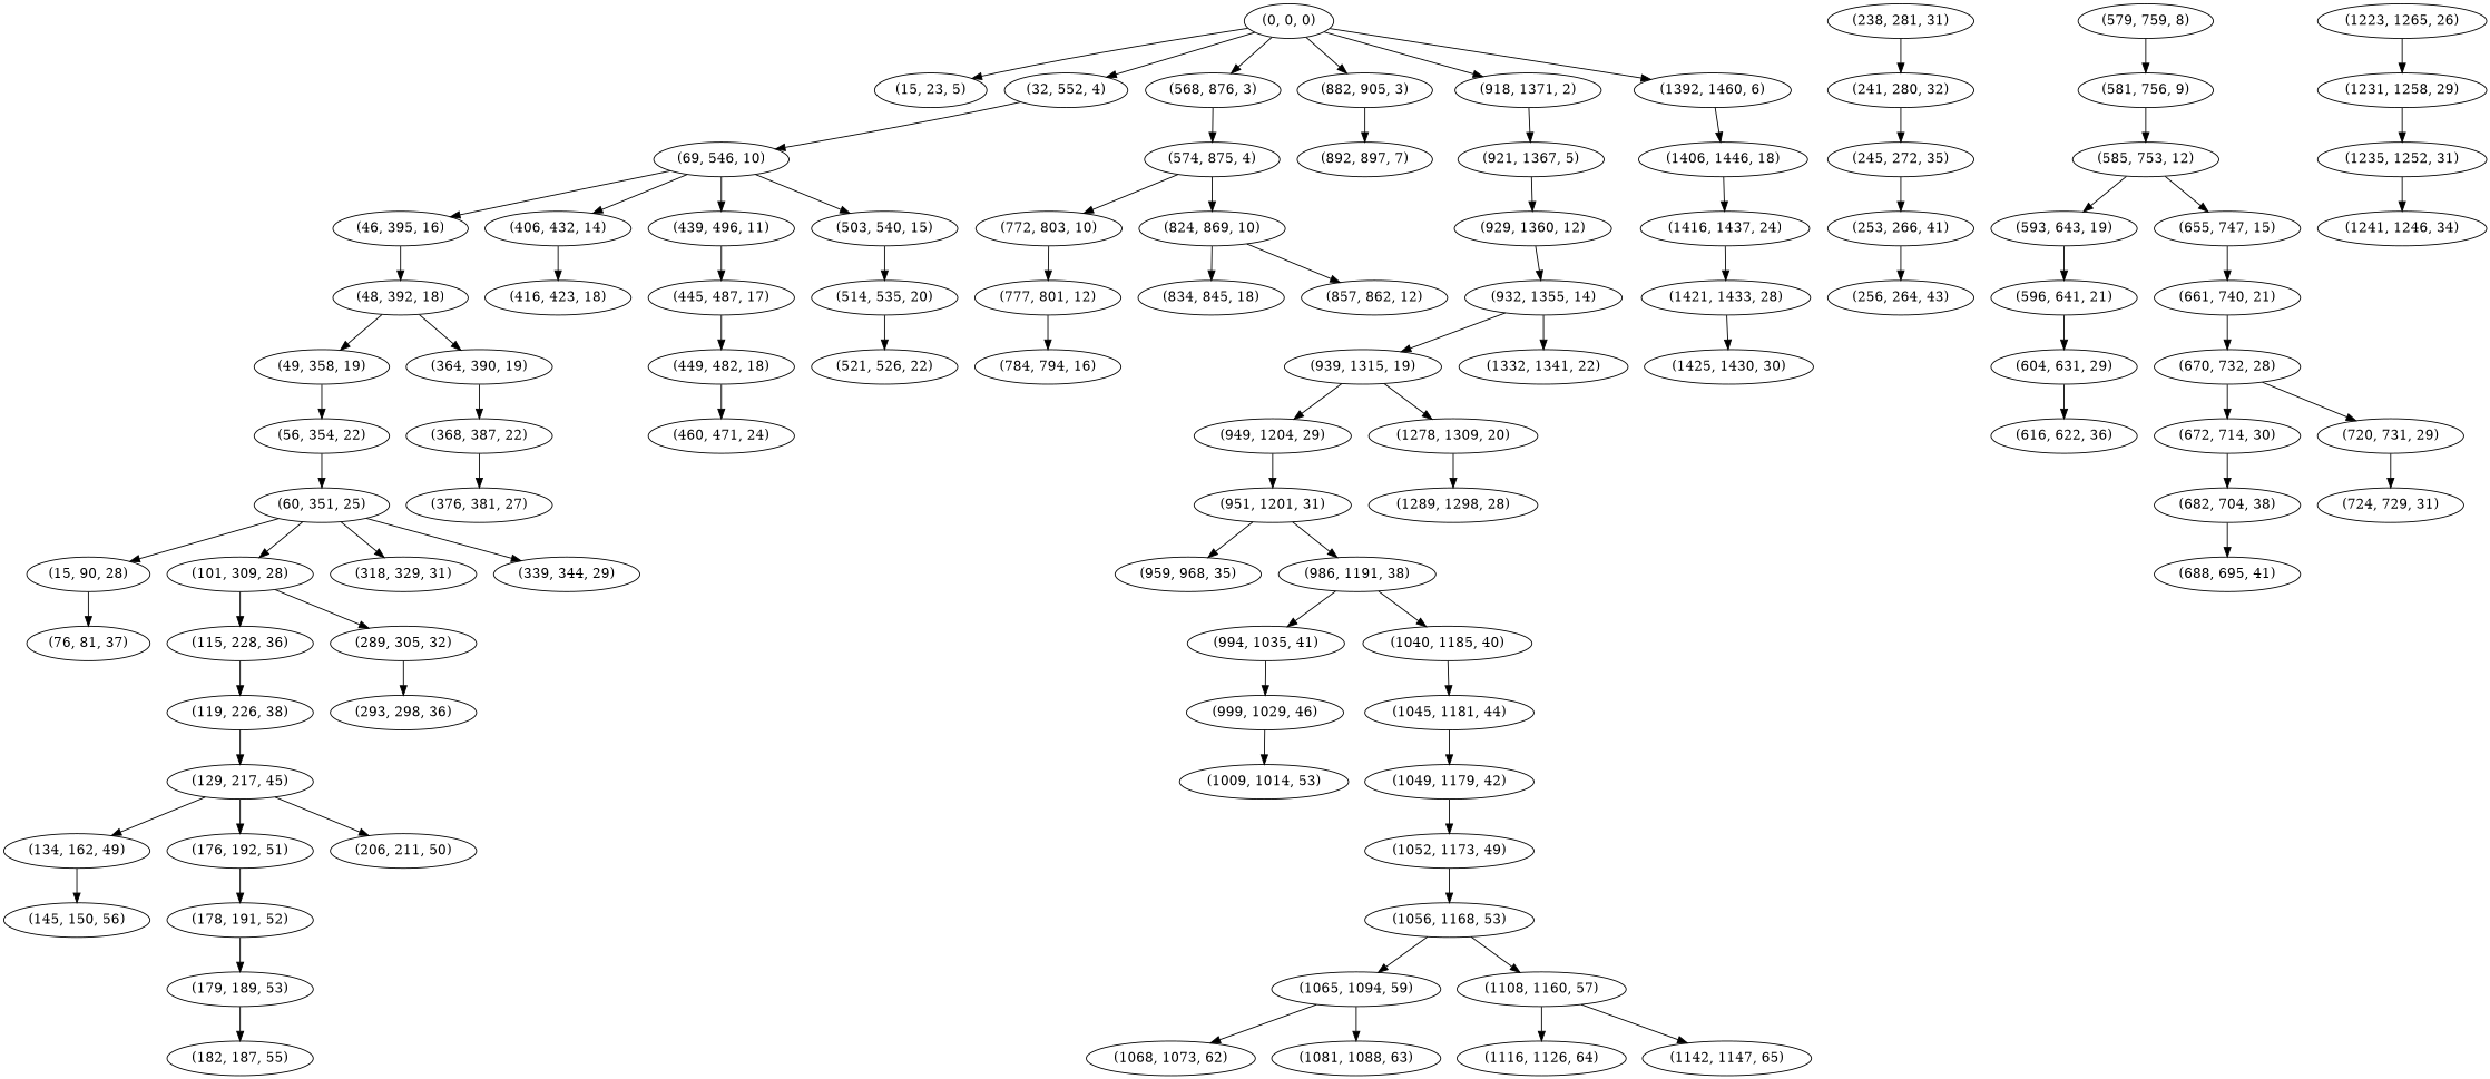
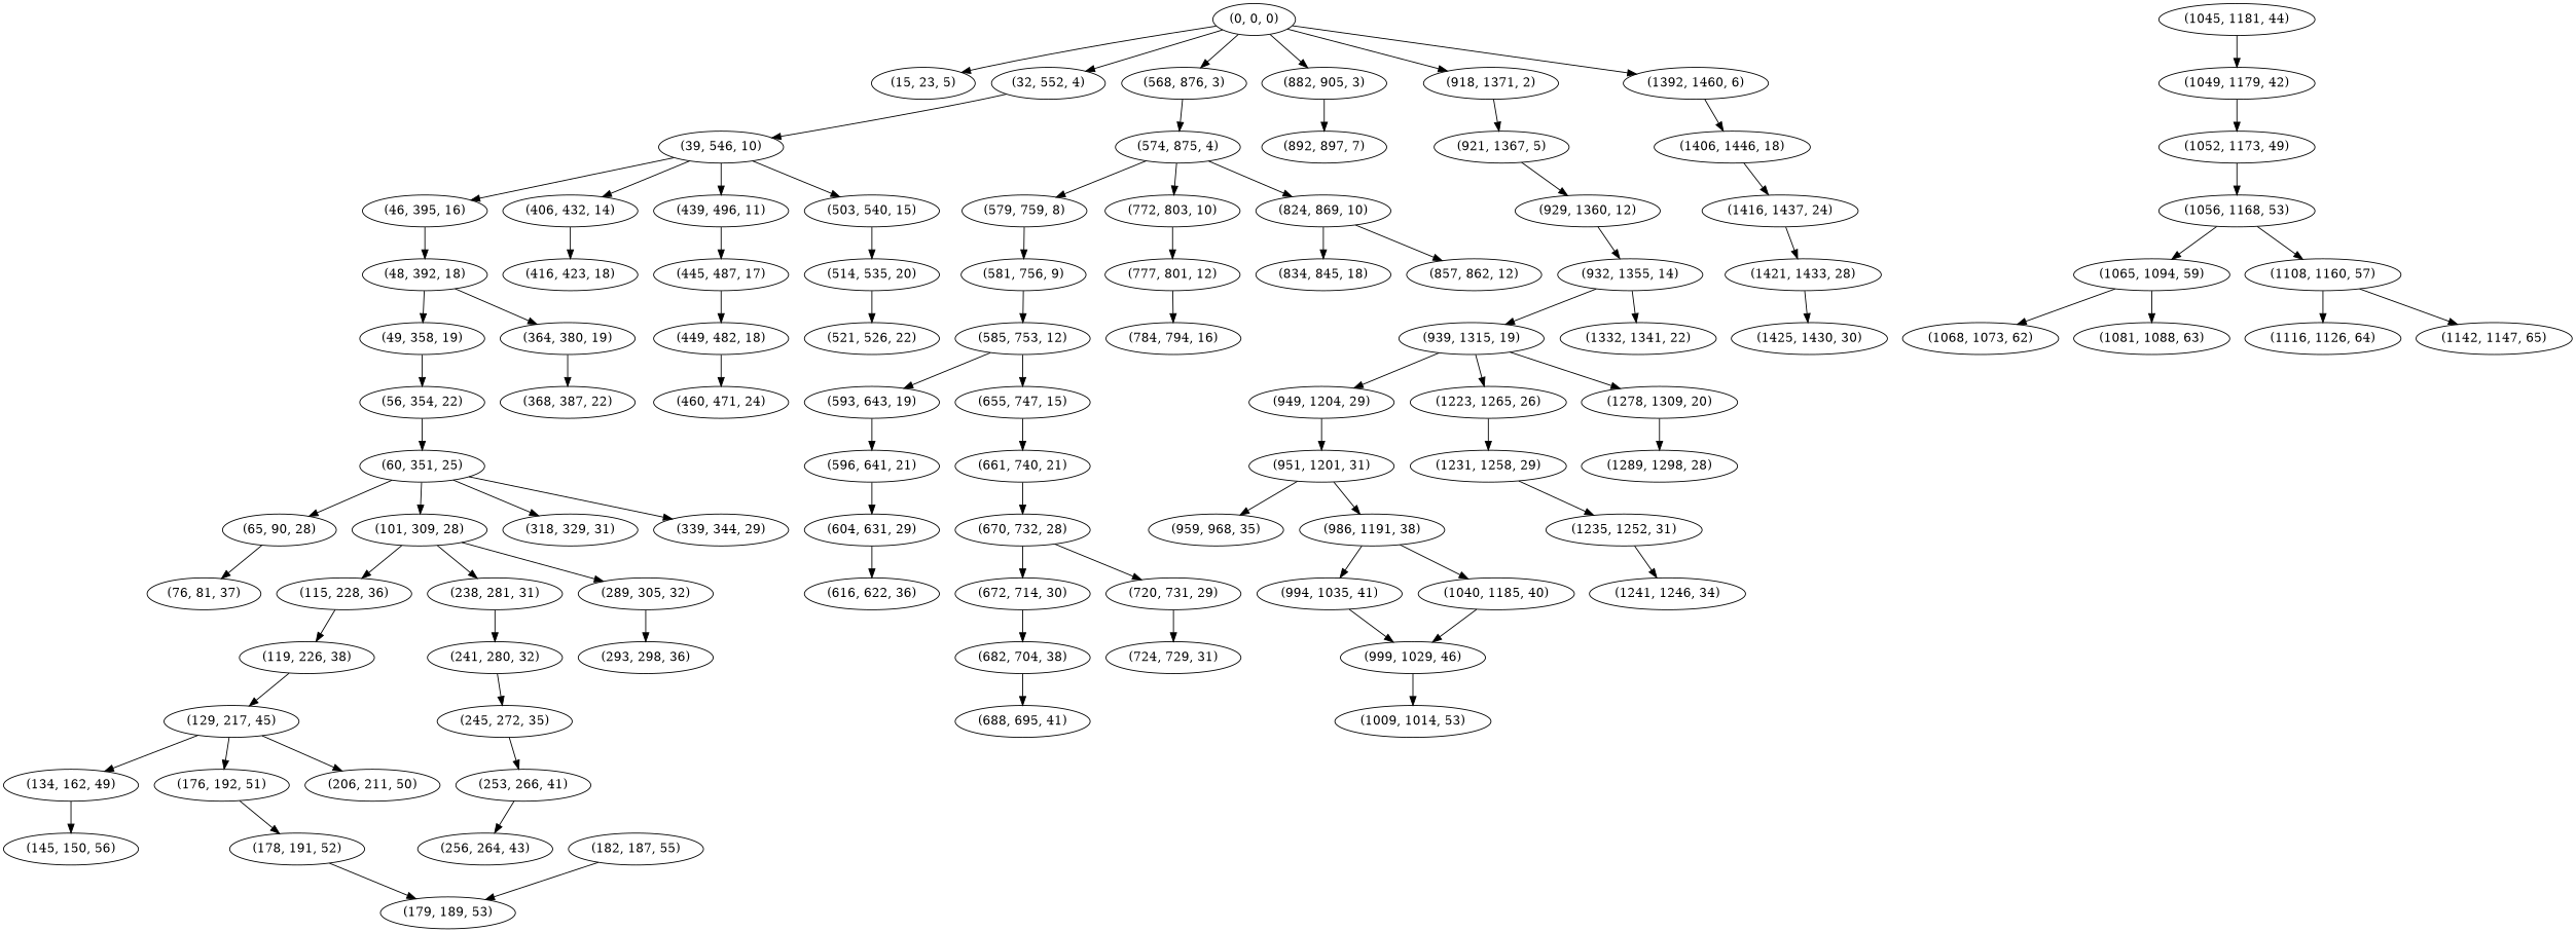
  digraph {
    "(0, 0, 0)"
    "(15, 23, 5)"
    "(32, 552, 4)"
    "(568, 876, 3)"
    "(882, 905, 3)"
    "(918, 1371, 2)"
    "(1392, 1460, 6)"
-   "(39, 546, 10)" [label="(69, 546, 10)"]
+   "(39, 546, 10)"
    "(574, 875, 4)"
    "(892, 897, 7)"
    "(921, 1367, 5)"
    "(1406, 1446, 18)"
    "(46, 395, 16)"
    "(406, 432, 14)"
    "(439, 496, 11)"
    "(503, 540, 15)"
    "(48, 392, 18)"
    "(416, 423, 18)"
    "(445, 487, 17)"
    "(514, 535, 20)"
    "(49, 358, 19)"
-   "(364, 390, 19)"
+   "(364, 390, 19)" [label="(364, 380, 19)"]
    "(56, 354, 22)"
    "(368, 387, 22)"
    "(60, 351, 25)"
-   "(65, 90, 28)" [label="(15, 90, 28)"]
+   "(65, 90, 28)"
    "(101, 309, 28)"
    "(318, 329, 31)"
    "(339, 344, 29)"
    "(76, 81, 37)"
    "(115, 228, 36)"
    "(238, 281, 31)"
    "(289, 305, 32)"
    "(119, 226, 38)"
    "(241, 280, 32)"
    "(293, 298, 36)"
    "(129, 217, 45)"
    "(134, 162, 49)"
    "(176, 192, 51)"
    "(206, 211, 50)"
    "(145, 150, 56)"
    "(178, 191, 52)"
    "(179, 189, 53)"
    "(182, 187, 55)"
    "(245, 272, 35)"
    "(253, 266, 41)"
    "(256, 264, 43)"
-   "(376, 381, 27)"
    "(449, 482, 18)"
    "(460, 471, 24)"
    "(521, 526, 22)"
    "(579, 759, 8)"
    "(772, 803, 10)"
    "(824, 869, 10)"
    "(581, 756, 9)"
    "(777, 801, 12)"
    "(834, 845, 18)"
    "(857, 862, 12)"
    "(585, 753, 12)"
    "(593, 643, 19)"
    "(655, 747, 15)"
    "(596, 641, 21)"
    "(661, 740, 21)"
    "(604, 631, 29)"
    "(616, 622, 36)"
    "(670, 732, 28)"
    "(672, 714, 30)"
    "(720, 731, 29)"
    "(682, 704, 38)"
    "(724, 729, 31)"
    "(688, 695, 41)"
    "(784, 794, 16)"
    "(929, 1360, 12)"
    "(932, 1355, 14)"
    "(939, 1315, 19)"
    "(1332, 1341, 22)"
    "(949, 1204, 29)"
    "(1223, 1265, 26)"
    "(1278, 1309, 20)"
    "(951, 1201, 31)"
    "(1231, 1258, 29)"
    "(1289, 1298, 28)"
    "(959, 968, 35)"
    "(986, 1191, 38)"
    "(994, 1035, 41)"
    "(1040, 1185, 40)"
    "(999, 1029, 46)"
    "(1045, 1181, 44)"
    "(1009, 1014, 53)"
    n90 [label="(1049, 1179, 42)"]
    "(1052, 1173, 49)"
    "(1056, 1168, 53)"
    "(1065, 1094, 59)"
    "(1108, 1160, 57)"
    "(1068, 1073, 62)"
    "(1081, 1088, 63)"
    "(1116, 1126, 64)"
    "(1142, 1147, 65)"
    "(1235, 1252, 31)"
    "(1241, 1246, 34)"
    "(1416, 1437, 24)"
    "(1421, 1433, 28)"
    "(1425, 1430, 30)"
    "(0, 0, 0)" -> "(15, 23, 5)"
    "(0, 0, 0)" -> "(32, 552, 4)"
    "(0, 0, 0)" -> "(568, 876, 3)"
    "(0, 0, 0)" -> "(882, 905, 3)"
    "(0, 0, 0)" -> "(918, 1371, 2)"
    "(0, 0, 0)" -> "(1392, 1460, 6)"
    "(32, 552, 4)" -> "(39, 546, 10)"
    "(568, 876, 3)" -> "(574, 875, 4)"
    "(882, 905, 3)" -> "(892, 897, 7)"
    "(918, 1371, 2)" -> "(921, 1367, 5)"
    "(1392, 1460, 6)" -> "(1406, 1446, 18)"
    "(39, 546, 10)" -> "(46, 395, 16)"
    "(39, 546, 10)" -> "(406, 432, 14)"
    "(39, 546, 10)" -> "(439, 496, 11)"
    "(39, 546, 10)" -> "(503, 540, 15)"
+   "(574, 875, 4)" -> "(579, 759, 8)"
    "(574, 875, 4)" -> "(772, 803, 10)"
    "(574, 875, 4)" -> "(824, 869, 10)"
    "(921, 1367, 5)" -> "(929, 1360, 12)"
    "(1406, 1446, 18)" -> "(1416, 1437, 24)"
    "(46, 395, 16)" -> "(48, 392, 18)"
    "(406, 432, 14)" -> "(416, 423, 18)"
    "(439, 496, 11)" -> "(445, 487, 17)"
    "(503, 540, 15)" -> "(514, 535, 20)"
    "(48, 392, 18)" -> "(49, 358, 19)"
    "(48, 392, 18)" -> "(364, 390, 19)"
    "(445, 487, 17)" -> "(449, 482, 18)"
    "(514, 535, 20)" -> "(521, 526, 22)"
    "(49, 358, 19)" -> "(56, 354, 22)"
    "(364, 390, 19)" -> "(368, 387, 22)"
    "(56, 354, 22)" -> "(60, 351, 25)"
-   "(368, 387, 22)" -> "(376, 381, 27)"
    "(60, 351, 25)" -> "(65, 90, 28)"
    "(60, 351, 25)" -> "(101, 309, 28)"
    "(60, 351, 25)" -> "(318, 329, 31)"
    "(60, 351, 25)" -> "(339, 344, 29)"
    "(65, 90, 28)" -> "(76, 81, 37)"
    "(101, 309, 28)" -> "(115, 228, 36)"
+   "(101, 309, 28)" -> "(238, 281, 31)"
    "(101, 309, 28)" -> "(289, 305, 32)"
    "(115, 228, 36)" -> "(119, 226, 38)"
    "(238, 281, 31)" -> "(241, 280, 32)"
    "(289, 305, 32)" -> "(293, 298, 36)"
    "(119, 226, 38)" -> "(129, 217, 45)"
    "(241, 280, 32)" -> "(245, 272, 35)"
    "(129, 217, 45)" -> "(134, 162, 49)"
    "(129, 217, 45)" -> "(176, 192, 51)"
    "(129, 217, 45)" -> "(206, 211, 50)"
    "(134, 162, 49)" -> "(145, 150, 56)"
    "(176, 192, 51)" -> "(178, 191, 52)"
    "(178, 191, 52)" -> "(179, 189, 53)"
-   "(179, 189, 53)" -> "(182, 187, 55)"
+   "(182, 187, 55)" -> "(179, 189, 53)"
    "(245, 272, 35)" -> "(253, 266, 41)"
    "(253, 266, 41)" -> "(256, 264, 43)"
    "(449, 482, 18)" -> "(460, 471, 24)"
    "(579, 759, 8)" -> "(581, 756, 9)"
    "(772, 803, 10)" -> "(777, 801, 12)"
    "(824, 869, 10)" -> "(834, 845, 18)"
    "(824, 869, 10)" -> "(857, 862, 12)"
    "(581, 756, 9)" -> "(585, 753, 12)"
    "(777, 801, 12)" -> "(784, 794, 16)"
    "(585, 753, 12)" -> "(593, 643, 19)"
    "(585, 753, 12)" -> "(655, 747, 15)"
    "(593, 643, 19)" -> "(596, 641, 21)"
    "(655, 747, 15)" -> "(661, 740, 21)"
    "(596, 641, 21)" -> "(604, 631, 29)"
    "(661, 740, 21)" -> "(670, 732, 28)"
    "(604, 631, 29)" -> "(616, 622, 36)"
    "(670, 732, 28)" -> "(672, 714, 30)"
    "(670, 732, 28)" -> "(720, 731, 29)"
    "(672, 714, 30)" -> "(682, 704, 38)"
    "(720, 731, 29)" -> "(724, 729, 31)"
    "(682, 704, 38)" -> "(688, 695, 41)"
    "(929, 1360, 12)" -> "(932, 1355, 14)"
    "(932, 1355, 14)" -> "(939, 1315, 19)"
    "(932, 1355, 14)" -> "(1332, 1341, 22)"
    "(939, 1315, 19)" -> "(949, 1204, 29)"
+   "(939, 1315, 19)" -> "(1223, 1265, 26)"
    "(939, 1315, 19)" -> "(1278, 1309, 20)"
    "(949, 1204, 29)" -> "(951, 1201, 31)"
    "(1223, 1265, 26)" -> "(1231, 1258, 29)"
    "(1278, 1309, 20)" -> "(1289, 1298, 28)"
    "(951, 1201, 31)" -> "(959, 968, 35)"
    "(951, 1201, 31)" -> "(986, 1191, 38)"
    "(1231, 1258, 29)" -> "(1235, 1252, 31)"
    "(986, 1191, 38)" -> "(994, 1035, 41)"
    "(986, 1191, 38)" -> "(1040, 1185, 40)"
    "(994, 1035, 41)" -> "(999, 1029, 46)"
-   "(1040, 1185, 40)" -> "(1045, 1181, 44)"
+   "(1040, 1185, 40)" -> "(999, 1029, 46)"
    "(999, 1029, 46)" -> "(1009, 1014, 53)"
    "(1045, 1181, 44)" -> n90
    n90 -> "(1052, 1173, 49)"
    "(1052, 1173, 49)" -> "(1056, 1168, 53)"
    "(1056, 1168, 53)" -> "(1065, 1094, 59)"
    "(1056, 1168, 53)" -> "(1108, 1160, 57)"
    "(1065, 1094, 59)" -> "(1068, 1073, 62)"
    "(1065, 1094, 59)" -> "(1081, 1088, 63)"
    "(1108, 1160, 57)" -> "(1116, 1126, 64)"
    "(1108, 1160, 57)" -> "(1142, 1147, 65)"
    "(1235, 1252, 31)" -> "(1241, 1246, 34)"
    "(1416, 1437, 24)" -> "(1421, 1433, 28)"
    "(1421, 1433, 28)" -> "(1425, 1430, 30)"
  }
